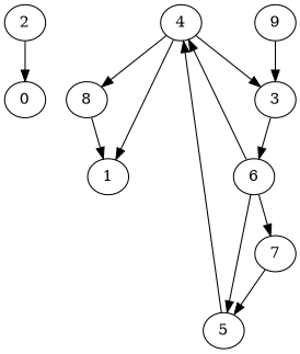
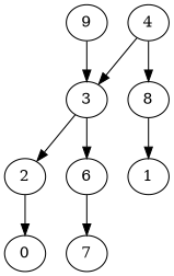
  digraph {
    splines=true
    node [shape=ellipse]
    n1 [height=0.3 label=0 width=0.3]
    n2 [height=0.3 label=1 width=0.3]
    n3 [height=0.3 label=2 width=0.3]
    n4 [height=0.3 label=3 width=0.3]
    n5 [height=0.3 label=6 width=0.3]
    n6 [height=0.3 label=4 width=0.3]
    n7 [height=0.3 label=8 width=0.3]
-   n8 [height=0.3 label=5 width=0.3]
    n9 [height=0.3 label=7 width=0.3]
    n10 [height=0.3 label=9 width=0.3]
    n3 -> n1
+   n4 -> n3
    n4 -> n5
-   n5 -> n6
-   n5 -> n8
    n5 -> n9
-   n6 -> n2
    n6 -> n4
    n6 -> n7
    n7 -> n2
-   n8 -> n6
-   n9 -> n8
    n10 -> n4
  }
